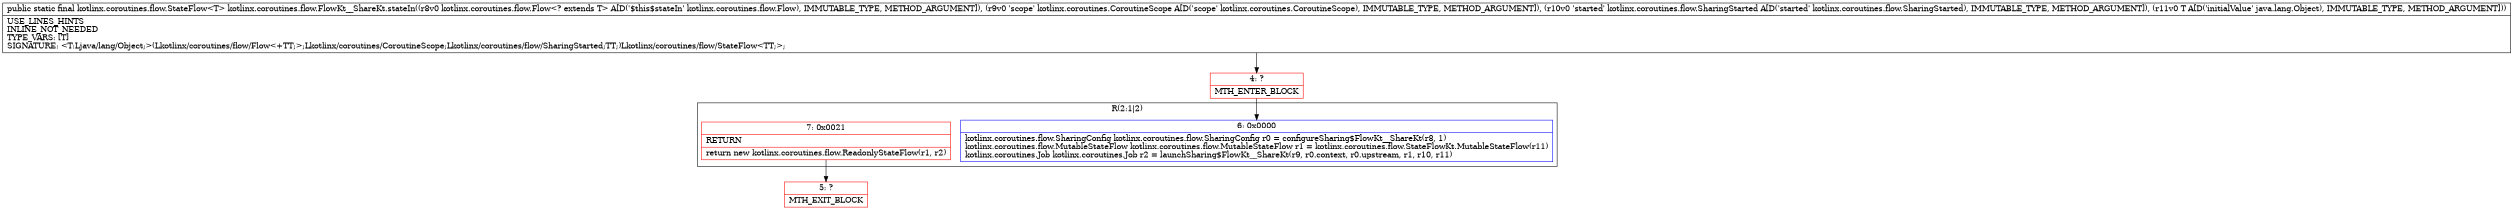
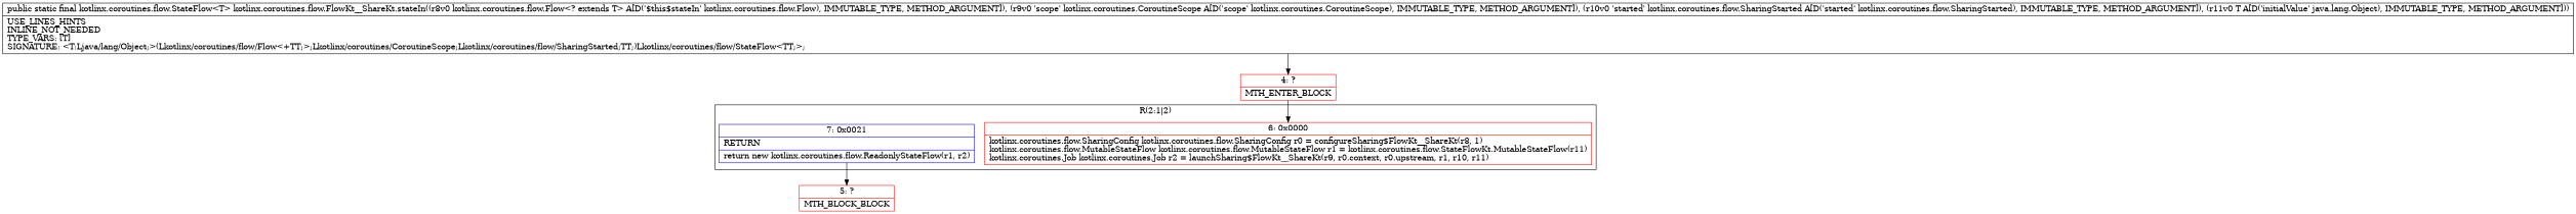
  digraph {
    node [color=blue shape=record]
-   n1 [label="{6\:\ 0x0000|kotlinx.coroutines.flow.SharingConfig kotlinx.coroutines.flow.SharingConfig r0 = configureSharing$FlowKt__ShareKt(r8, 1)\lkotlinx.coroutines.flow.MutableStateFlow kotlinx.coroutines.flow.MutableStateFlow r1 = kotlinx.coroutines.flow.StateFlowKt.MutableStateFlow(r11)\lkotlinx.coroutines.Job kotlinx.coroutines.Job r2 = launchSharing$FlowKt__ShareKt(r9, r0.context, r0.upstream, r1, r10, r11)\l}"]
-   n2 [color=red label="{7\:\ 0x0021|RETURN\l|return new kotlinx.coroutines.flow.ReadonlyStateFlow(r1, r2)\l}"]
-   n3 [color=red label="{5\:\ ?|MTH_EXIT_BLOCK\l}"]
+   n1 [color=red label="{6\:\ 0x0000|kotlinx.coroutines.flow.SharingConfig kotlinx.coroutines.flow.SharingConfig r0 = configureSharing$FlowKt__ShareKt(r8, 1)\lkotlinx.coroutines.flow.MutableStateFlow kotlinx.coroutines.flow.MutableStateFlow r1 = kotlinx.coroutines.flow.StateFlowKt.MutableStateFlow(r11)\lkotlinx.coroutines.Job kotlinx.coroutines.Job r2 = launchSharing$FlowKt__ShareKt(r9, r0.context, r0.upstream, r1, r10, r11)\l}"]
+   n2 [label="{7\:\ 0x0021|RETURN\l|return new kotlinx.coroutines.flow.ReadonlyStateFlow(r1, r2)\l}"]
+   n3 [color=red label="{5\:\ ?|MTH_BLOCK_BLOCK\l}"]
    n4 [color=red label="{4\:\ ?|MTH_ENTER_BLOCK\l}"]
    n5 [label="{public static final kotlinx.coroutines.flow.StateFlow\<T\> kotlinx.coroutines.flow.FlowKt__ShareKt.stateIn((r8v0 kotlinx.coroutines.flow.Flow\<? extends T\> A[D('$this$stateIn' kotlinx.coroutines.flow.Flow), IMMUTABLE_TYPE, METHOD_ARGUMENT]), (r9v0 'scope' kotlinx.coroutines.CoroutineScope A[D('scope' kotlinx.coroutines.CoroutineScope), IMMUTABLE_TYPE, METHOD_ARGUMENT]), (r10v0 'started' kotlinx.coroutines.flow.SharingStarted A[D('started' kotlinx.coroutines.flow.SharingStarted), IMMUTABLE_TYPE, METHOD_ARGUMENT]), (r11v0 T A[D('initialValue' java.lang.Object), IMMUTABLE_TYPE, METHOD_ARGUMENT]))  | USE_LINES_HINTS\lINLINE_NOT_NEEDED\lTYPE_VARS: [T]\lSIGNATURE: \<T:Ljava\/lang\/Object;\>(Lkotlinx\/coroutines\/flow\/Flow\<+TT;\>;Lkotlinx\/coroutines\/CoroutineScope;Lkotlinx\/coroutines\/flow\/SharingStarted;TT;)Lkotlinx\/coroutines\/flow\/StateFlow\<TT;\>;\l}" color=""]
    subgraph cluster_1 {
      label="R(2:1|2)"
      n1
      n2
    }
    n2 -> n3
    n4 -> n1
    n5 -> n4
  }
